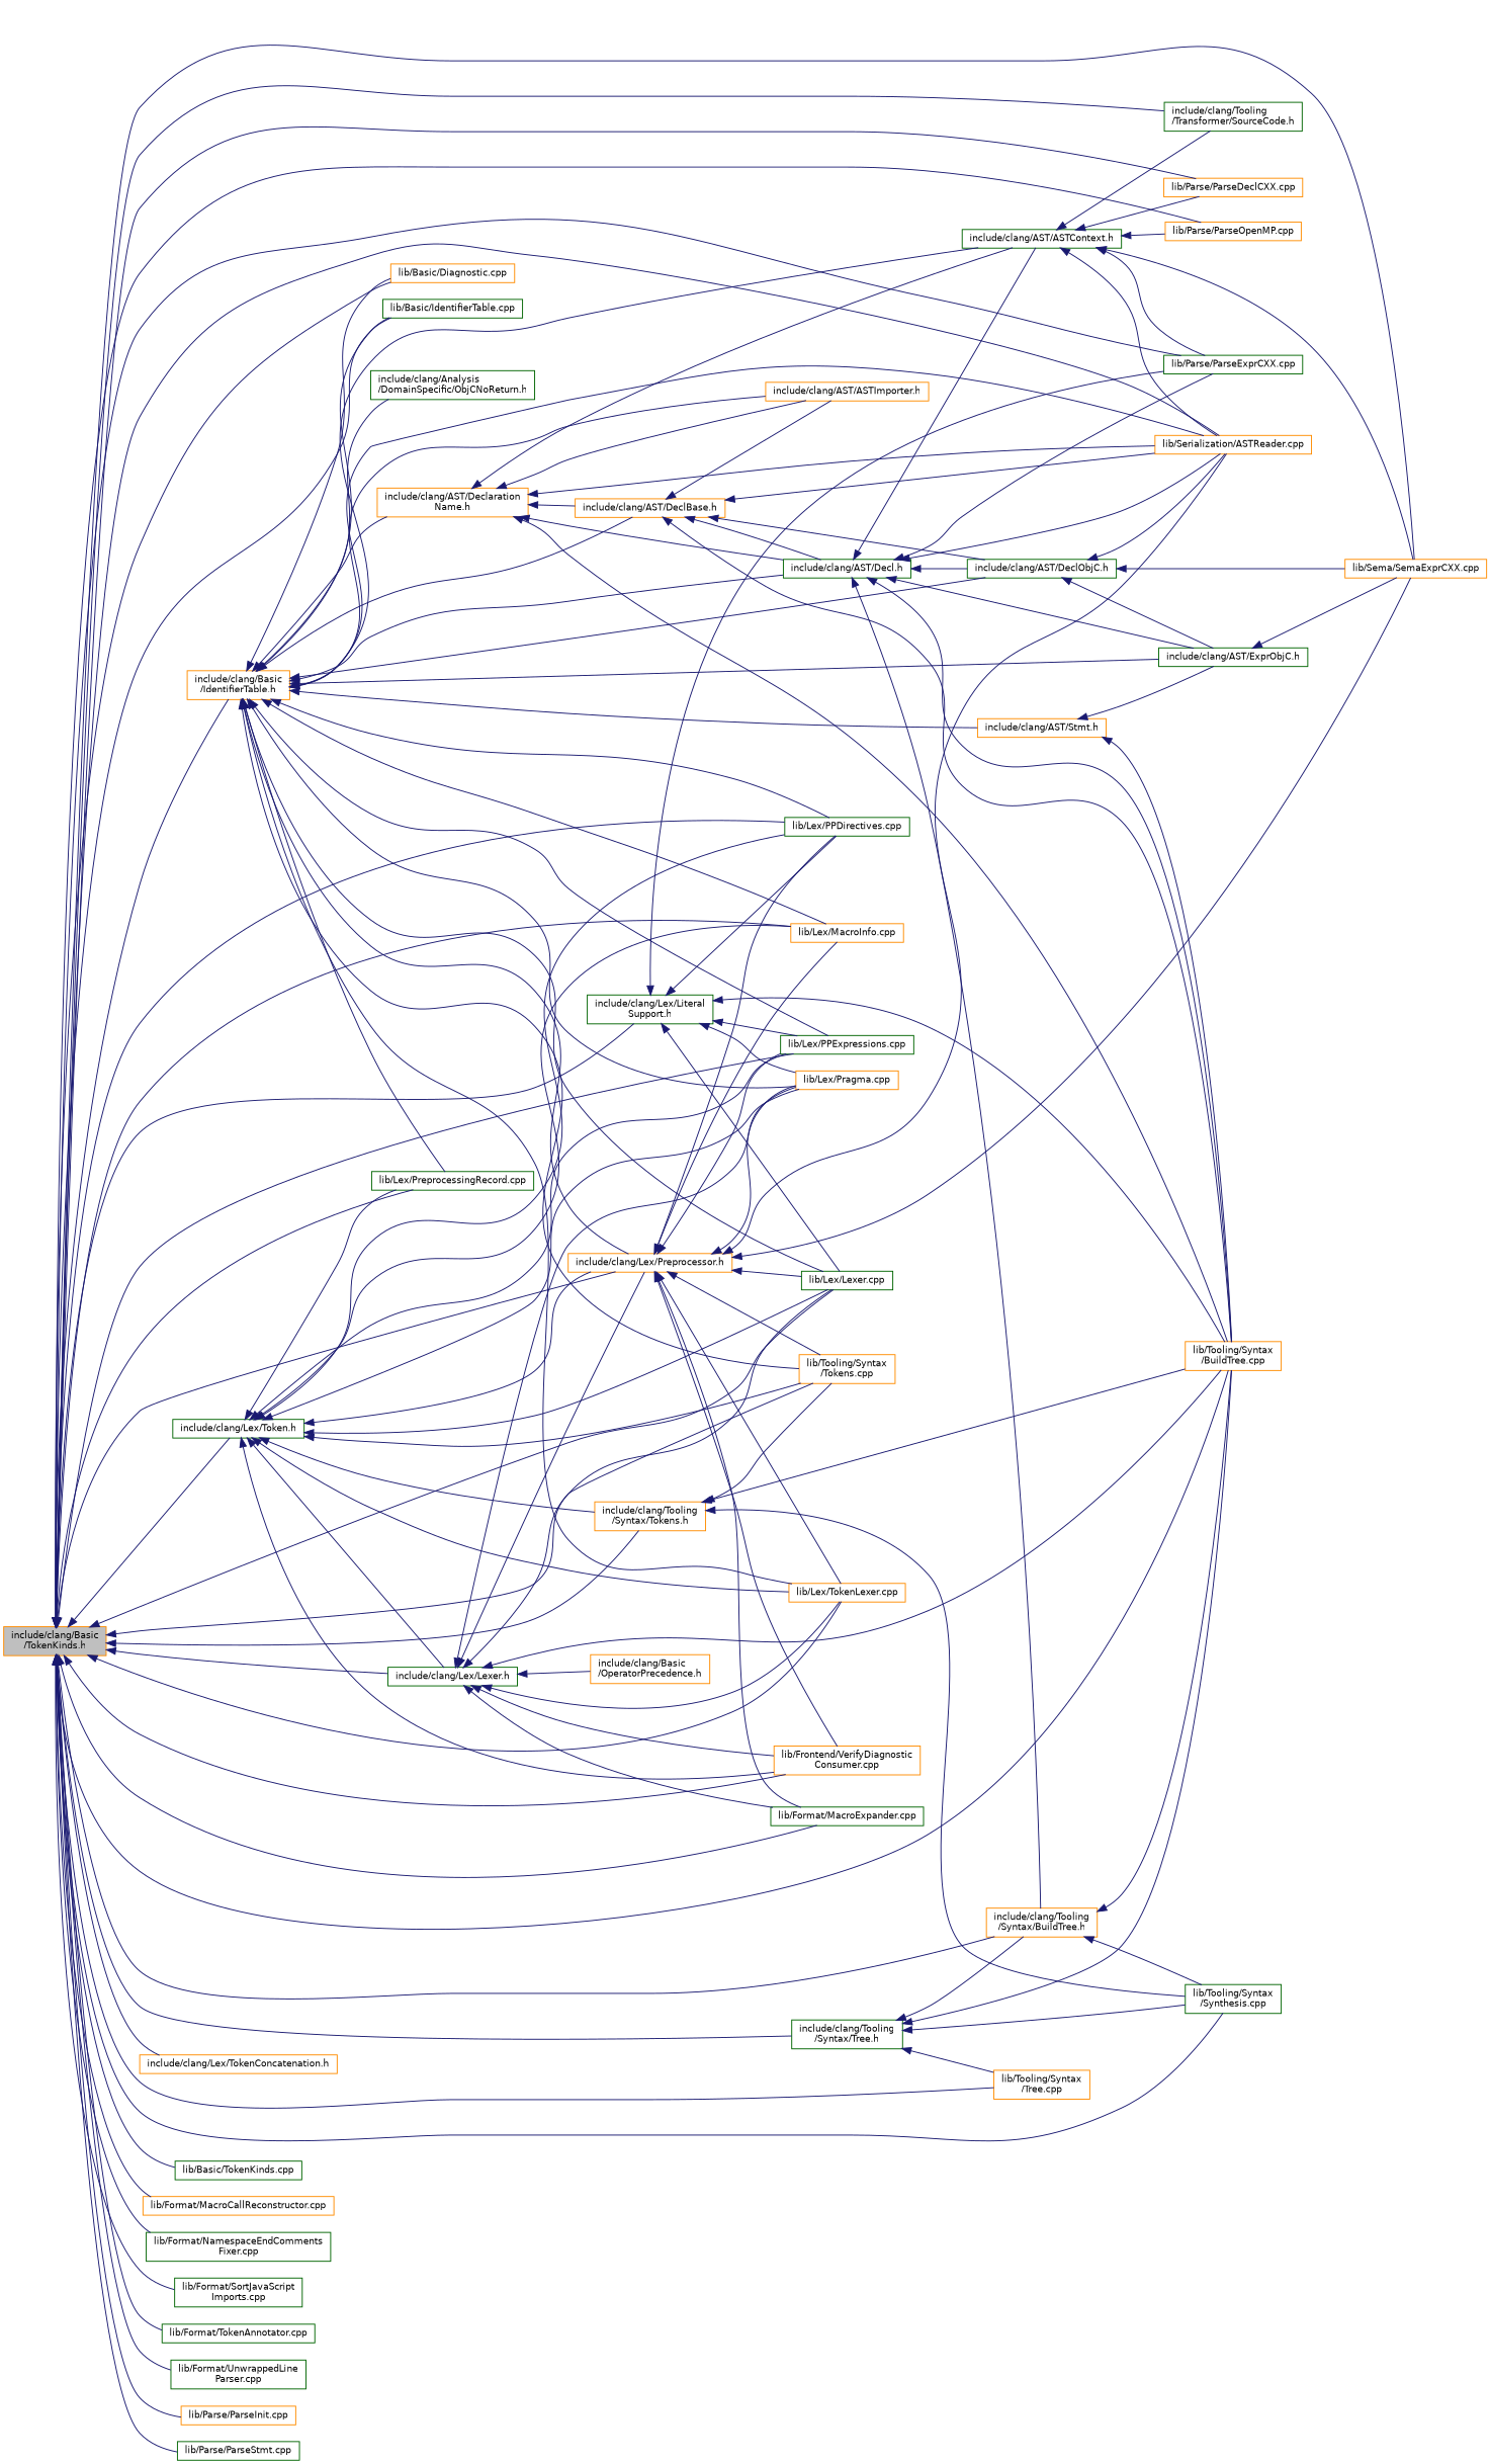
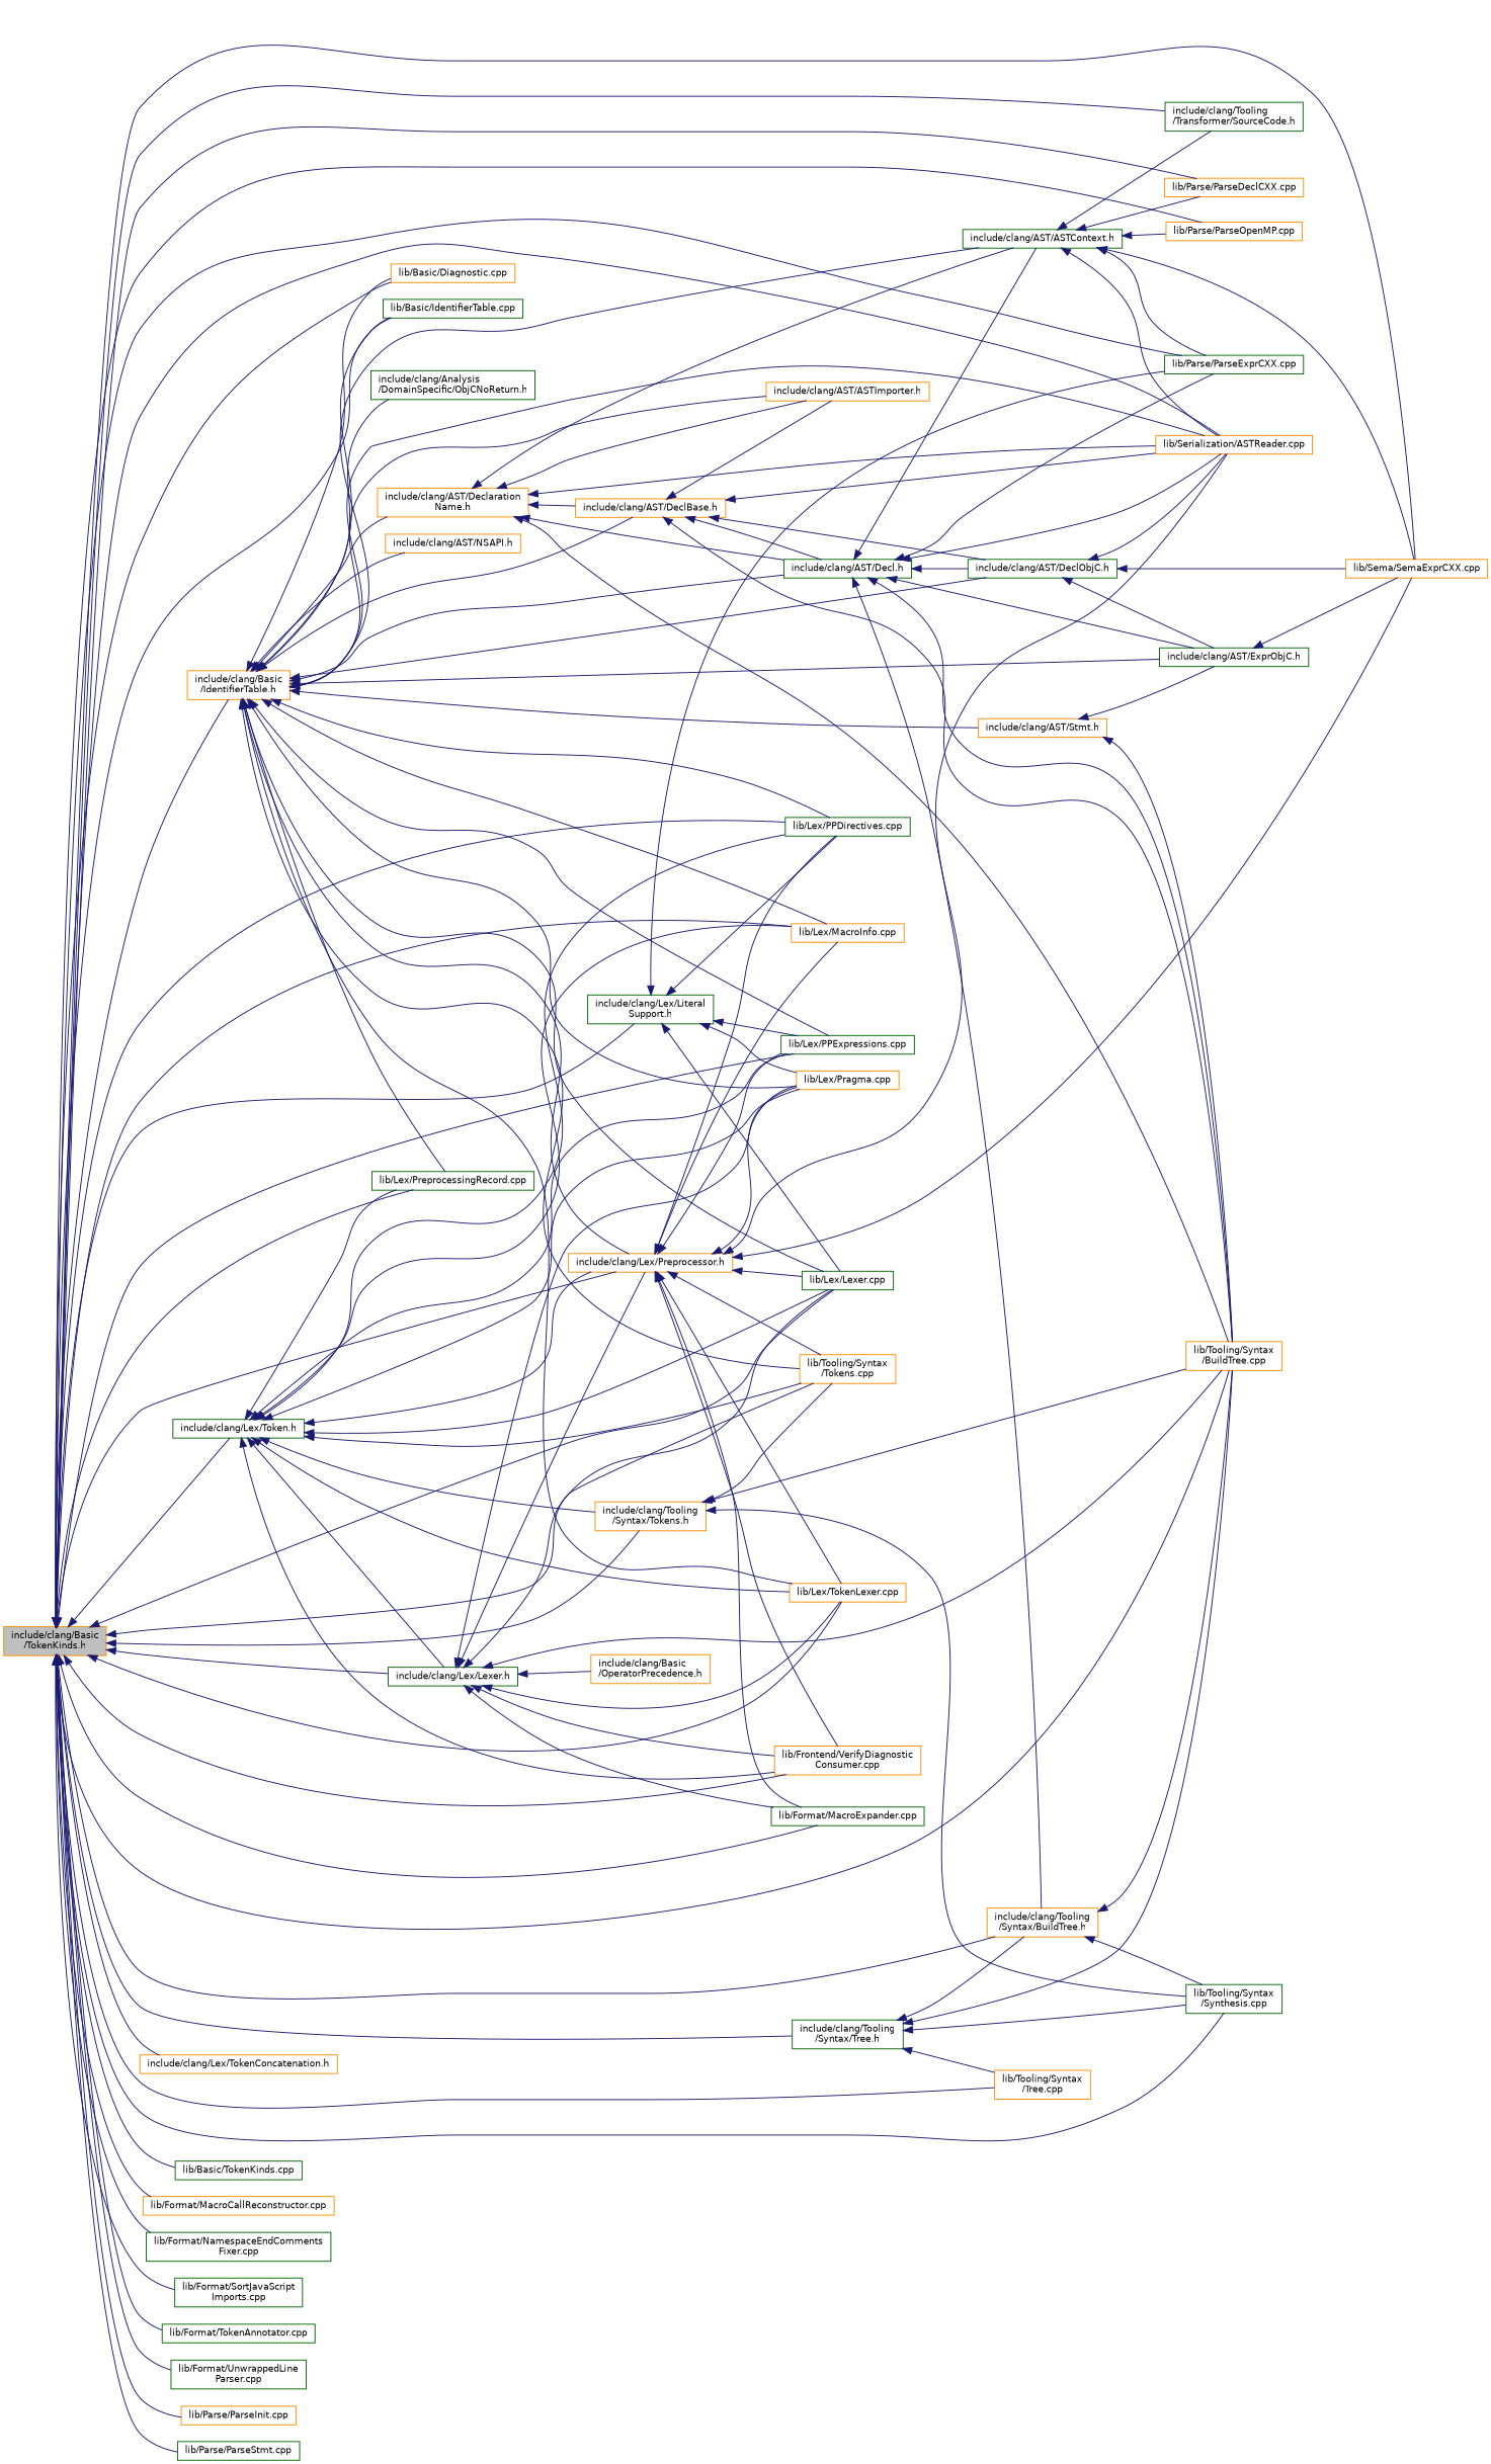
  digraph {
    rankdir=LR
    node [color=darkorange fontname=Helvetica fontsize=10 shape=record]
    edge [color=midnightblue dir=back fontname=Helvetica fontsize=10 labelfontname=Helvetica labelfontsize=10 style=solid]
    n1 [fillcolor=grey75 fontcolor=black height=0.2 label="include/clang/Basic\l/TokenKinds.h" style=filled width=0.4]
    n2 [height=0.2 label="include/clang/Basic\l/IdentifierTable.h" width=0.4]
    n3 [color=darkgreen height=0.2 label="include/clang/Tooling\l/Transformer/SourceCode.h" width=0.4]
    n4 [height=0.2 label="lib/Parse/ParseDeclCXX.cpp" width=0.4]
    n5 [color=darkgreen height=0.2 label="lib/Parse/ParseExprCXX.cpp" width=0.4]
    n6 [height=0.2 label="lib/Parse/ParseOpenMP.cpp" width=0.4]
    n7 [height=0.2 label="lib/Sema/SemaExprCXX.cpp" width=0.4]
    n8 [height=0.2 label="lib/Serialization/ASTReader.cpp" width=0.4]
    n9 [height=0.2 label="include/clang/Tooling\l/Syntax/BuildTree.h" width=0.4]
    n10 [height=0.2 label="lib/Tooling/Syntax\l/BuildTree.cpp" width=0.4]
    n11 [color=darkgreen height=0.2 label="lib/Tooling/Syntax\l/Synthesis.cpp" width=0.4]
    n12 [height=0.2 label="include/clang/Lex/Preprocessor.h" width=0.4]
    n13 [color=darkgreen height=0.2 label="lib/Format/MacroExpander.cpp" width=0.4]
    n14 [height=0.2 label="lib/Frontend/VerifyDiagnostic\lConsumer.cpp" width=0.4]
    n15 [color=darkgreen height=0.2 label="lib/Lex/Lexer.cpp" width=0.4]
    n16 [height=0.2 label="lib/Lex/MacroInfo.cpp" width=0.4]
    n17 [color=darkgreen height=0.2 label="lib/Lex/PPDirectives.cpp" width=0.4]
    n18 [color=darkgreen height=0.2 label="lib/Lex/PPExpressions.cpp" width=0.4]
    n19 [height=0.2 label="lib/Lex/TokenLexer.cpp" width=0.4]
    n20 [height=0.2 label="lib/Tooling/Syntax\l/Tokens.cpp" width=0.4]
    n21 [height=0.2 label="lib/Basic/Diagnostic.cpp" width=0.4]
    n22 [color=darkgreen height=0.2 label="lib/Basic/IdentifierTable.cpp" width=0.4]
    n23 [color=darkgreen height=0.2 label="lib/Lex/PreprocessingRecord.cpp" width=0.4]
    n24 [color=darkgreen height=0.2 label="include/clang/Lex/Lexer.h" width=0.4]
    n25 [color=darkgreen height=0.2 label="include/clang/Lex/Literal\lSupport.h" width=0.4]
    n26 [color=darkgreen height=0.2 label="include/clang/Lex/Token.h" width=0.4]
    n27 [height=0.2 label="include/clang/Tooling\l/Syntax/Tokens.h" width=0.4]
    n28 [height=0.2 label="include/clang/Lex/TokenConcatenation.h" width=0.4]
    n29 [color=darkgreen height=0.2 label="include/clang/Tooling\l/Syntax/Tree.h" width=0.4]
    n30 [height=0.2 label="lib/Tooling/Syntax\l/Tree.cpp" width=0.4]
    n31 [color=darkgreen height=0.2 label="lib/Basic/TokenKinds.cpp" width=0.4]
    n32 [height=0.2 label="lib/Format/MacroCallReconstructor.cpp" width=0.4]
    n33 [color=darkgreen height=0.2 label="lib/Format/NamespaceEndComments\lFixer.cpp" width=0.4]
    n34 [color=darkgreen height=0.2 label="lib/Format/SortJavaScript\lImports.cpp" width=0.4]
    n35 [color=darkgreen height=0.2 label="lib/Format/TokenAnnotator.cpp" width=0.4]
    n36 [color=darkgreen height=0.2 label="lib/Format/UnwrappedLine\lParser.cpp" width=0.4]
    n37 [height=0.2 label="lib/Parse/ParseInit.cpp" width=0.4]
    n38 [color=darkgreen height=0.2 label="lib/Parse/ParseStmt.cpp" width=0.4]
    n39 [height=0.2 label="lib/Lex/Pragma.cpp" width=0.4]
    n40 [color=darkgreen height=0.2 label="include/clang/Analysis\l/DomainSpecific/ObjCNoReturn.h" width=0.4]
    n41 [color=darkgreen height=0.2 label="include/clang/AST/ASTContext.h" width=0.4]
    n42 [height=0.2 label="include/clang/AST/ASTImporter.h" width=0.4]
    n43 [color=darkgreen height=0.2 label="include/clang/AST/Decl.h" width=0.4]
    n44 [color=darkgreen height=0.2 label="include/clang/AST/DeclObjC.h" width=0.4]
    n45 [color=darkgreen height=0.2 label="include/clang/AST/ExprObjC.h" width=0.4]
    n46 [height=0.2 label="include/clang/AST/Declaration\lName.h" width=0.4]
    n47 [height=0.2 label="include/clang/AST/DeclBase.h" width=0.4]
+   n48 [height=0.2 label="include/clang/AST/NSAPI.h" width=0.4]
    n49 [height=0.2 label="include/clang/AST/Stmt.h" width=0.4]
    n50 [height=0.2 label="include/clang/Basic\l/OperatorPrecedence.h" width=0.4]
    n1 -> n2
    n1 -> n3
    n1 -> n4
    n1 -> n5
    n1 -> n6
    n1 -> n7
    n1 -> n8
    n1 -> n9
    n1 -> n10
    n1 -> n11
    n1 -> n12
    n1 -> n13
    n1 -> n14
    n1 -> n15
    n1 -> n16
    n1 -> n17
    n1 -> n18
    n1 -> n19
    n1 -> n20
    n1 -> n21
    n1 -> n22
    n1 -> n23
    n1 -> n24
    n1 -> n25
    n1 -> n26
    n1 -> n27
    n1 -> n28
    n1 -> n29
    n1 -> n30
    n1 -> n31
    n1 -> n32
    n1 -> n33
    n1 -> n34
    n1 -> n35
    n1 -> n36
    n1 -> n37
    n1 -> n38
    n2 -> n8
    n2 -> n12
    n2 -> n15
    n2 -> n16
    n2 -> n17
    n2 -> n18
    n2 -> n19
    n2 -> n20
    n2 -> n21
    n2 -> n22
    n2 -> n23
    n2 -> n39
    n2 -> n40
    n2 -> n41
    n2 -> n42
    n2 -> n43
    n2 -> n44
    n2 -> n45
    n2 -> n46
    n2 -> n47
+   n2 -> n48
    n2 -> n49
    n9 -> n10
    n9 -> n11
    n12 -> n7
    n12 -> n8
    n12 -> n13
    n12 -> n14
    n12 -> n15
    n12 -> n16
    n12 -> n17
    n12 -> n18
    n12 -> n19
    n12 -> n20
    n12 -> n39
    n24 -> n10
    n24 -> n12
    n24 -> n13
    n24 -> n14
    n24 -> n15
    n24 -> n19
    n24 -> n39
    n24 -> n50
    n25 -> n5
-   n25 -> n10
    n25 -> n15
    n25 -> n17
    n25 -> n18
    n25 -> n39
    n26 -> n12
    n26 -> n14
    n26 -> n15
    n26 -> n16
    n26 -> n17
    n26 -> n18
    n26 -> n19
    n26 -> n20
    n26 -> n23
    n26 -> n24
    n26 -> n27
    n26 -> n39
    n27 -> n10
    n27 -> n11
    n27 -> n20
    n29 -> n9
    n29 -> n10
    n29 -> n11
    n29 -> n30
    n41 -> n3
    n41 -> n4
    n41 -> n5
    n41 -> n6
    n41 -> n7
    n41 -> n8
    n43 -> n5
    n43 -> n8
    n43 -> n9
    n43 -> n10
    n43 -> n41
    n43 -> n44
    n43 -> n45
    n44 -> n7
    n44 -> n8
    n44 -> n45
    n45 -> n7
    n46 -> n8
    n46 -> n10
    n46 -> n41
    n46 -> n42
    n46 -> n43
    n46 -> n47
    n47 -> n8
    n47 -> n10
    n47 -> n42
    n47 -> n43
    n47 -> n44
    n49 -> n10
    n49 -> n45
  }
